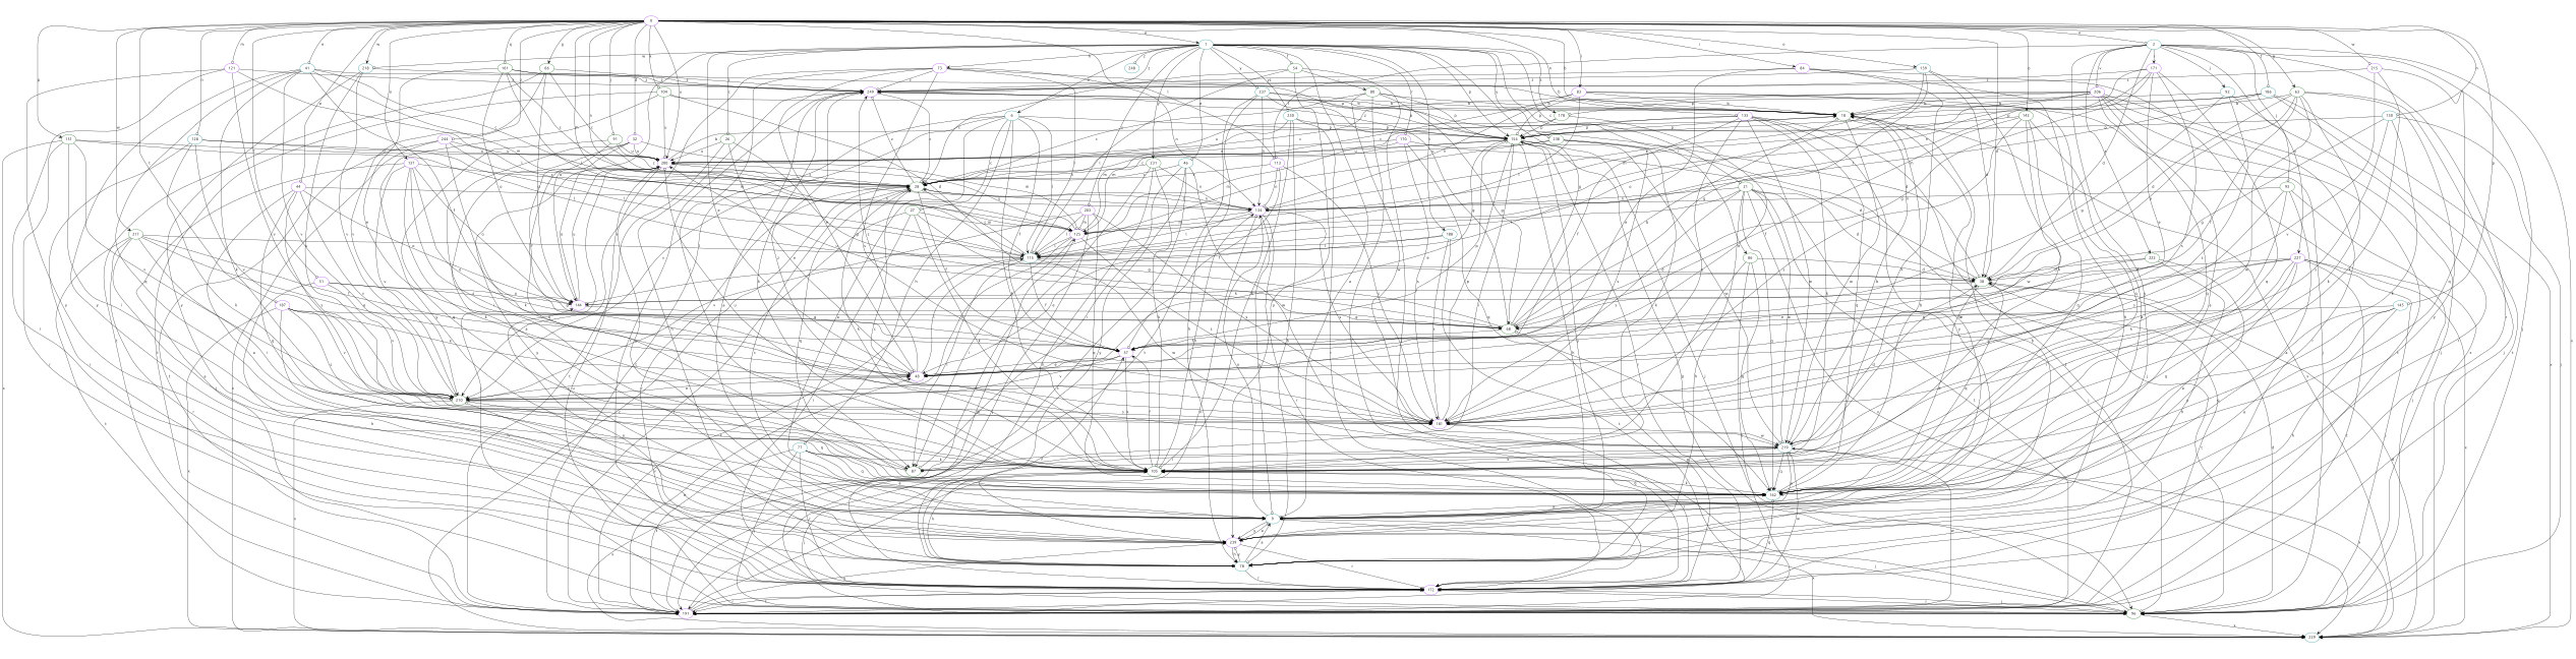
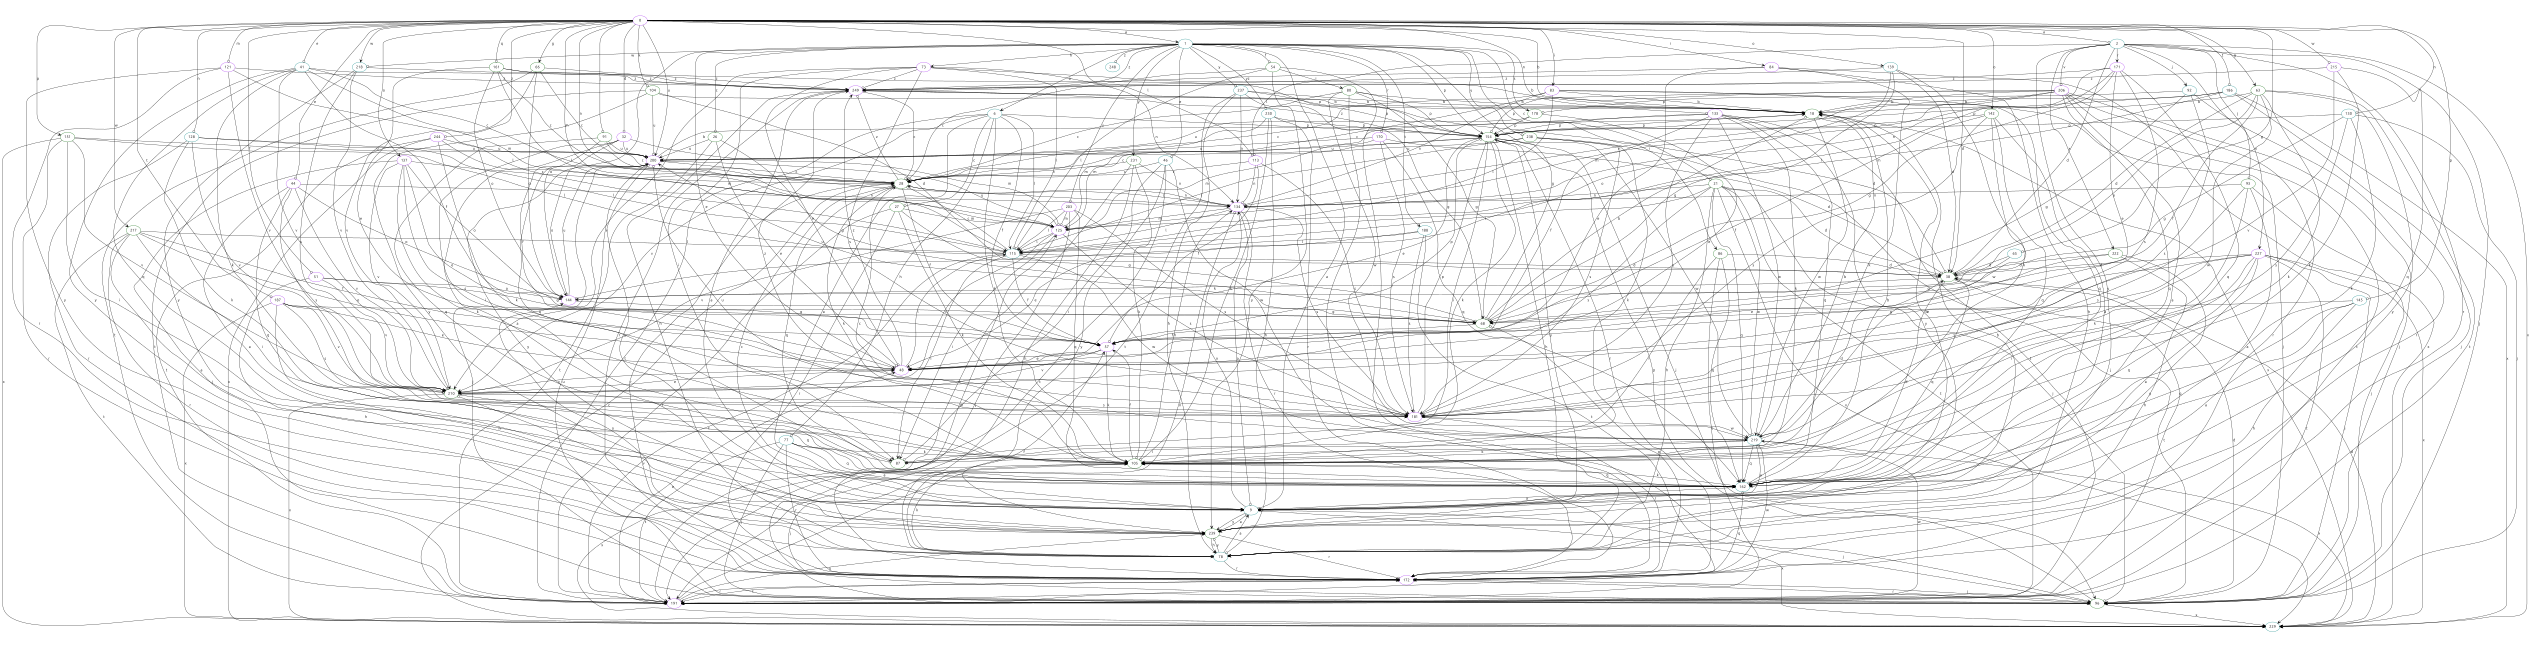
  strict digraph {
    fontname=Ubuntu
    node [color=purple fontname=Ubuntu]
    edge [arrowhead=vee fontname=Ubuntu]
    1 [color=teal]
    0
    2 [color=teal]
    18 [color=darkgreen]
    32
    38 [color=darkgreen]
    41 [color=teal]
    44
    51
    63 [color=darkgreen]
+   65 [color=teal]
    66 [color=darkgreen]
    83
    84
    91 [color=darkgreen]
    104 [color=darkgreen]
    113
    121
    125
    128 [color=teal]
    130 [color=teal]
    133
    134
    137
    139 [color=teal]
    142 [color=darkgreen]
    145 [color=teal]
    151 [color=darkgreen]
    161 [color=darkgreen]
    186 [color=teal]
    187
    200
    215
    217 [color=darkgreen]
    218 [color=teal]
    244
    6 [color=teal]
    9 [color=teal]
    21 [color=darkgreen]
    26 [color=darkgreen]
    46 [color=teal]
    48
    54 [color=darkgreen]
    68 [color=darkgreen]
    73
    86 [color=darkgreen]
    144
    154 [color=darkgreen]
    170
    178 [color=darkgreen]
    188 [color=teal]
    203
    230 [color=teal]
    231 [color=darkgreen]
    237 [color=teal]
    238 [color=darkgreen]
    248 [color=teal]
    249
    92 [color=teal]
    93 [color=darkgreen]
    96 [color=darkgreen]
    171
    172
    206
    222 [color=darkgreen]
    227
    229 [color=teal]
-   239
+   239 [color=darkgreen]
    219 [color=teal]
    162 [color=teal]
    87 [color=darkgreen]
    191
    57
    105 [color=darkgreen]
    210 [color=darkgreen]
    28 [color=darkgreen]
    181
    78 [color=teal]
    80 [color=darkgreen]
    115 [color=teal]
    27 [color=darkgreen]
    77 [color=teal]
    1 -> 218 [arrowhead=odot label=w]
    1 -> 6 [label=a]
    1 -> 9 [arrowhead=odot label=a]
    1 -> 21 [arrowhead=odot label=c]
    1 -> 26 [arrowhead=odot label=c]
    1 -> 46 [arrowhead=odot label=e]
    1 -> 48 [arrowhead=odot label=e]
    1 -> 54 [arrowhead=odot label=f]
    1 -> 68 [arrowhead=odot label=g]
    1 -> 73 [label=h]
    1 -> 86 [label=i]
    1 -> 144 [label=o]
    1 -> 154 [label=p]
    1 -> 170 [arrowhead=odot label=r]
    1 -> 178 [label=s]
    1 -> 188 [label=t]
    1 -> 203 [arrowhead=odot label=v]
    1 -> 230 [arrowhead=odot label=y]
    1 -> 231 [label=y]
    1 -> 237 [arrowhead=odot label=y]
    1 -> 238 [arrowhead=odot label=y]
    1 -> 248 [arrowhead=odot label=z]
    1 -> 249 [label=z]
    0 -> 1 [label=a]
    0 -> 2 [arrowhead=odot label=a]
    0 -> 18 [arrowhead=odot label=b]
    0 -> 32 [arrowhead=odot label=d]
    0 -> 38 [label=d]
    0 -> 41 [arrowhead=odot label=e]
    0 -> 44 [arrowhead=odot label=e]
    0 -> 51 [arrowhead=odot label=f]
    0 -> 63 [label=g]
+   0 -> 65 [arrowhead=odot label=g]
    0 -> 66 [label=g]
    0 -> 83 [label=i]
    0 -> 84 [label=i]
    0 -> 91 [arrowhead=odot label=j]
    0 -> 104 [arrowhead=odot label=k]
    0 -> 113 [arrowhead=odot label=l]
    0 -> 121 [arrowhead=odot label=m]
    0 -> 125 [label=m]
    0 -> 128 [arrowhead=odot label=n]
    0 -> 130 [arrowhead=odot label=n]
    0 -> 133 [arrowhead=odot label=n]
    0 -> 134 [label=n]
    0 -> 137 [label=o]
    0 -> 139 [label=o]
    0 -> 142 [label=o]
    0 -> 145 [arrowhead=odot label=p]
    0 -> 151 [label=p]
    0 -> 161 [arrowhead=odot label=q]
    0 -> 186 [arrowhead=odot label=t]
    0 -> 187 [arrowhead=odot label=t]
    0 -> 200 [label=u]
    0 -> 215 [arrowhead=odot label=w]
    0 -> 217 [label=w]
    0 -> 218 [label=w]
    0 -> 244 [arrowhead=odot label=z]
    2 -> 38 [arrowhead=odot label=d]
    2 -> 113 [arrowhead=odot label=l]
    2 -> 92 [label=j]
    2 -> 93 [arrowhead=odot label=j]
    2 -> 96 [label=j]
    2 -> 171 [label=r]
    2 -> 172 [label=r]
    2 -> 206 [arrowhead=odot label=v]
    2 -> 222 [label=x]
    2 -> 227 [label=x]
    2 -> 229 [label=x]
    2 -> 239 [label=y]
    18 -> 154 [label=p]
    18 -> 229 [label=x]
    18 -> 219 [label=w]
    32 -> 125 [arrowhead=odot label=m]
    32 -> 200 [arrowhead=odot label=u]
    32 -> 9 [arrowhead=odot label=a]
    32 -> 162 [label=q]
    32 -> 87 [label=i]
    38 -> 144 [label=k]
    38 -> 162 [arrowhead=odot label=q]
    38 -> 191 [label=t]
    41 -> 125 [label=m]
    41 -> 249 [arrowhead=odot label=z]
    41 -> 239 [label=y]
    41 -> 162 [label=q]
    41 -> 57 [label=f]
    41 -> 105 [arrowhead=odot label=k]
    41 -> 210 [arrowhead=odot label=v]
    41 -> 28 [label=c]
    44 -> 134 [label=n]
    44 -> 9 [label=a]
    44 -> 144 [label=o]
    44 -> 162 [label=q]
    44 -> 210 [label=v]
    44 -> 181 [arrowhead=odot label=s]
    51 -> 68 [label=g]
    51 -> 144 [label=o]
    51 -> 210 [label=v]
    51 -> 78 [label=h]
    63 -> 18 [label=b]
    63 -> 38 [label=d]
    63 -> 144 [arrowhead=odot label=o]
    63 -> 239 [label=y]
    63 -> 219 [label=w]
    63 -> 191 [arrowhead=odot label=t]
    63 -> 57 [label=f]
    63 -> 105 [label=k]
+   65 -> 38 [arrowhead=odot label=d]
+   65 -> 68 [label=g]
    66 -> 144 [arrowhead=odot label=o]
    66 -> 249 [label=z]
    66 -> 191 [label=t]
    66 -> 210 [arrowhead=odot label=v]
    66 -> 28 [arrowhead=odot label=c]
    83 -> 18 [arrowhead=odot label=b]
    83 -> 134 [arrowhead=odot label=n]
    83 -> 96 [arrowhead=odot label=j]
    83 -> 162 [label=q]
    83 -> 28 [label=c]
    83 -> 115 [arrowhead=odot label=l]
    84 -> 48 [arrowhead=odot label=e]
    84 -> 249 [label=z]
    84 -> 229 [label=x]
    84 -> 105 [label=k]
    84 -> 78 [arrowhead=odot label=h]
    91 -> 200 [arrowhead=odot label=u]
    91 -> 162 [arrowhead=odot label=q]
    91 -> 57 [label=f]
    91 -> 28 [arrowhead=odot label=c]
    104 -> 18 [label=b]
    104 -> 38 [label=d]
    104 -> 200 [arrowhead=odot label=u]
    104 -> 239 [arrowhead=odot label=y]
    104 -> 191 [arrowhead=odot label=t]
    113 -> 134 [arrowhead=odot label=n]
    113 -> 57 [arrowhead=odot label=f]
    113 -> 28 [arrowhead=odot label=c]
    113 -> 181 [label=s]
    121 -> 249 [label=z]
    121 -> 172 [label=r]
    121 -> 239 [label=y]
    121 -> 210 [arrowhead=odot label=v]
    121 -> 115 [label=l]
    125 -> 200 [arrowhead=odot label=u]
    125 -> 87 [label=i]
    125 -> 210 [label=v]
    125 -> 181 [label=s]
    125 -> 115 [label=l]
    128 -> 200 [label=u]
    128 -> 172 [arrowhead=odot label=r]
    128 -> 105 [label=k]
    128 -> 210 [label=v]
    128 -> 115 [arrowhead=odot label=l]
    130 -> 68 [label=g]
    130 -> 154 [arrowhead=odot label=p]
    130 -> 96 [label=j]
    130 -> 105 [arrowhead=odot label=k]
    130 -> 181 [label=s]
    133 -> 125 [label=m]
    133 -> 154 [arrowhead=odot label=p]
    133 -> 239 [arrowhead=odot label=y]
    133 -> 219 [label=w]
    133 -> 162 [arrowhead=odot label=q]
    133 -> 191 [label=t]
    133 -> 57 [label=f]
    133 -> 105 [arrowhead=odot label=k]
    133 -> 181 [arrowhead=odot label=s]
    134 -> 125 [arrowhead=odot label=m]
    134 -> 9 [arrowhead=odot label=a]
    134 -> 172 [arrowhead=odot label=r]
    134 -> 28 [label=c]
    134 -> 181 [label=s]
    134 -> 115 [label=l]
    137 -> 48 [label=e]
    137 -> 144 [arrowhead=odot label=o]
    137 -> 96 [label=j]
    137 -> 105 [label=k]
    137 -> 210 [label=v]
    137 -> 28 [label=c]
    137 -> 181 [arrowhead=odot label=s]
    139 -> 38 [label=d]
    139 -> 68 [arrowhead=odot label=g]
    139 -> 144 [arrowhead=odot label=o]
    139 -> 249 [arrowhead=odot label=z]
    139 -> 105 [label=k]
    142 -> 9 [label=a]
    142 -> 154 [label=p]
    142 -> 219 [arrowhead=odot label=w]
    142 -> 162 [arrowhead=odot label=q]
    142 -> 57 [arrowhead=odot label=f]
    142 -> 181 [arrowhead=odot label=s]
    145 -> 9 [label=a]
    145 -> 68 [label=g]
    145 -> 162 [arrowhead=odot label=q]
    145 -> 78 [label=h]
    151 -> 200 [arrowhead=odot label=u]
    151 -> 172 [arrowhead=odot label=r]
    151 -> 229 [label=x]
    151 -> 87 [arrowhead=odot label=i]
    151 -> 210 [arrowhead=odot label=v]
    151 -> 115 [arrowhead=odot label=l]
    161 -> 48 [label=e]
    161 -> 144 [label=o]
    161 -> 154 [arrowhead=odot label=p]
    161 -> 249 [arrowhead=odot label=z]
    161 -> 28 [arrowhead=odot label=c]
    161 -> 115 [label=l]
    186 -> 18 [label=b]
    186 -> 125 [arrowhead=odot label=m]
    186 -> 154 [label=p]
    186 -> 96 [label=j]
    186 -> 229 [label=x]
    187 -> 48 [label=e]
    187 -> 68 [label=g]
    187 -> 229 [label=x]
    187 -> 210 [arrowhead=odot label=v]
    187 -> 181 [label=s]
    187 -> 78 [arrowhead=odot label=h]
    200 -> 18 [label=b]
    200 -> 144 [arrowhead=odot label=o]
    200 -> 96 [arrowhead=odot label=j]
    200 -> 239 [arrowhead=odot label=y]
    200 -> 28 [arrowhead=odot label=c]
    215 -> 249 [label=z]
    215 -> 162 [label=q]
    215 -> 105 [arrowhead=odot label=k]
    215 -> 210 [arrowhead=odot label=v]
    217 -> 9 [label=a]
    217 -> 48 [arrowhead=odot label=e]
    217 -> 172 [arrowhead=odot label=r]
    217 -> 87 [arrowhead=odot label=i]
    217 -> 191 [arrowhead=odot label=t]
    217 -> 57 [label=f]
    217 -> 115 [arrowhead=odot label=l]
    218 -> 249 [label=z]
    218 -> 239 [label=y]
    218 -> 210 [arrowhead=odot label=v]
    218 -> 181 [label=s]
    244 -> 125 [label=m]
    244 -> 200 [arrowhead=odot label=u]
    244 -> 229 [arrowhead=odot label=x]
    244 -> 191 [arrowhead=odot label=t]
    244 -> 105 [arrowhead=odot label=k]
    6 -> 9 [label=a]
    6 -> 154 [arrowhead=odot label=p]
    6 -> 191 [arrowhead=odot label=t]
    6 -> 57 [arrowhead=odot label=f]
    6 -> 105 [label=k]
    6 -> 210 [label=v]
    6 -> 115 [label=l]
    6 -> 27 [arrowhead=odot label=c]
    6 -> 77 [arrowhead=odot label=h]
    9 -> 18 [label=b]
    9 -> 134 [label=n]
    9 -> 200 [arrowhead=odot label=u]
    9 -> 96 [arrowhead=odot label=j]
    9 -> 229 [label=x]
    9 -> 239 [label=y]
    9 -> 28 [label=c]
    21 -> 38 [label=d]
    21 -> 134 [label=n]
    21 -> 96 [arrowhead=odot label=j]
    21 -> 229 [label=x]
    21 -> 219 [arrowhead=odot label=w]
    21 -> 162 [label=q]
    21 -> 191 [arrowhead=odot label=t]
    21 -> 181 [label=s]
    21 -> 78 [label=h]
    21 -> 115 [arrowhead=odot label=l]
    26 -> 200 [label=u]
    26 -> 48 [arrowhead=odot label=e]
    26 -> 68 [arrowhead=odot label=g]
    26 -> 191 [arrowhead=odot label=t]
    46 -> 239 [label=y]
    46 -> 219 [label=w]
    46 -> 87 [arrowhead=odot label=i]
    46 -> 191 [label=t]
    46 -> 28 [label=c]
    48 -> 249 [label=z]
    48 -> 210 [label=v]
    48 -> 115 [label=l]
    54 -> 96 [label=j]
    54 -> 239 [label=y]
    54 -> 28 [label=c]
    54 -> 80 [label=i]
    54 -> 115 [arrowhead=odot label=l]
    68 -> 18 [arrowhead=odot label=b]
    68 -> 200 [label=u]
    68 -> 57 [label=f]
    73 -> 18 [arrowhead=odot label=b]
    73 -> 134 [label=n]
    73 -> 48 [arrowhead=odot label=e]
    73 -> 249 [arrowhead=odot label=z]
    73 -> 87 [label=i]
    73 -> 210 [label=v]
    73 -> 181 [arrowhead=odot label=s]
    73 -> 115 [arrowhead=odot label=l]
    86 -> 38 [label=d]
    86 -> 162 [label=q]
    86 -> 87 [label=i]
    86 -> 191 [label=t]
    144 -> 200 [label=u]
    144 -> 68 [arrowhead=odot label=g]
    154 -> 200 [arrowhead=odot label=u]
    154 -> 48 [arrowhead=odot label=e]
    154 -> 249 [arrowhead=odot label=z]
    154 -> 96 [label=j]
    154 -> 172 [label=r]
    154 -> 239 [label=y]
    154 -> 219 [arrowhead=odot label=w]
    154 -> 87 [arrowhead=odot label=i]
    154 -> 28 [arrowhead=odot label=c]
    154 -> 78 [label=h]
    170 -> 38 [arrowhead=odot label=d]
    170 -> 125 [arrowhead=odot label=m]
    170 -> 200 [arrowhead=odot label=u]
    170 -> 162 [label=q]
    170 -> 181 [label=s]
    178 -> 200 [label=u]
    178 -> 48 [label=e]
    178 -> 154 [label=p]
    188 -> 48 [label=e]
    188 -> 191 [arrowhead=odot label=t]
    188 -> 181 [arrowhead=odot label=s]
    188 -> 115 [arrowhead=odot label=l]
    203 -> 125 [arrowhead=odot label=m]
    203 -> 96 [arrowhead=odot label=j]
    203 -> 162 [arrowhead=odot label=q]
    203 -> 210 [arrowhead=odot label=v]
    203 -> 181 [label=s]
    203 -> 115 [label=l]
    230 -> 125 [arrowhead=odot label=m]
    230 -> 154 [label=p]
    230 -> 172 [label=r]
    230 -> 105 [arrowhead=odot label=k]
    230 -> 78 [arrowhead=odot label=h]
    231 -> 134 [label=n]
    231 -> 191 [label=t]
    231 -> 105 [arrowhead=odot label=k]
    231 -> 28 [label=c]
    231 -> 78 [arrowhead=odot label=h]
    237 -> 18 [arrowhead=odot label=b]
    237 -> 38 [arrowhead=odot label=d]
    237 -> 134 [label=n]
    237 -> 68 [arrowhead=odot label=g]
    237 -> 191 [label=t]
    237 -> 78 [label=h]
    238 -> 200 [label=u]
    238 -> 96 [label=j]
    238 -> 105 [label=k]
    238 -> 181 [arrowhead=odot label=s]
    238 -> 115 [label=l]
    249 -> 18 [label=b]
    249 -> 9 [label=a]
    249 -> 154 [label=p]
    249 -> 172 [label=r]
-   249 -> 105 [label=k]
+   154 -> 105 [label=k]
    249 -> 28 [arrowhead=odot label=c]
    249 -> 78 [arrowhead=odot label=h]
    92 -> 68 [label=g]
    92 -> 178 [arrowhead=odot label=p]
    92 -> 172 [arrowhead=odot label=r]
    92 -> 181 [label=s]
    93 -> 134 [arrowhead=odot label=n]
    93 -> 9 [arrowhead=odot label=a]
    93 -> 96 [label=j]
    93 -> 105 [label=k]
    93 -> 181 [arrowhead=odot label=s]
    96 -> 38 [label=d]
    96 -> 200 [arrowhead=odot label=u]
    96 -> 154 [label=p]
    96 -> 172 [arrowhead=odot label=r]
    96 -> 229 [label=x]
    171 -> 134 [arrowhead=odot label=n]
    171 -> 48 [arrowhead=odot label=e]
    171 -> 68 [arrowhead=odot label=g]
    171 -> 249 [arrowhead=odot label=z]
    171 -> 162 [label=q]
    171 -> 181 [label=s]
    171 -> 115 [label=l]
    172 -> 125 [label=m]
    172 -> 68 [arrowhead=odot label=g]
    172 -> 96 [arrowhead=odot label=j]
    172 -> 219 [arrowhead=odot label=w]
    172 -> 162 [arrowhead=odot label=q]
    172 -> 191 [label=t]
    206 -> 18 [label=b]
    206 -> 125 [label=m]
    206 -> 134 [arrowhead=odot label=n]
    206 -> 9 [arrowhead=odot label=a]
    206 -> 154 [arrowhead=odot label=p]
    206 -> 96 [arrowhead=odot label=j]
    206 -> 172 [label=r]
    206 -> 162 [arrowhead=odot label=q]
    206 -> 191 [arrowhead=odot label=t]
    206 -> 28 [label=c]
    222 -> 38 [label=d]
    222 -> 48 [label=e]
    222 -> 239 [arrowhead=odot label=y]
    222 -> 78 [label=h]
    227 -> 38 [arrowhead=odot label=d]
    227 -> 9 [label=a]
    227 -> 48 [label=e]
    227 -> 96 [label=j]
    227 -> 229 [label=x]
    227 -> 162 [arrowhead=odot label=q]
    227 -> 87 [arrowhead=odot label=i]
    227 -> 191 [label=t]
    227 -> 181 [arrowhead=odot label=s]
    229 -> 38 [label=d]
    229 -> 28 [label=c]
    239 -> 9 [arrowhead=odot label=a]
    239 -> 172 [arrowhead=odot label=r]
    239 -> 210 [arrowhead=odot label=v]
    239 -> 78 [label=h]
    219 -> 18 [label=b]
    219 -> 38 [label=d]
    219 -> 200 [arrowhead=odot label=u]
    219 -> 9 [arrowhead=odot label=a]
    219 -> 229 [label=x]
    219 -> 162 [label=q]
    219 -> 87 [arrowhead=odot label=i]
    219 -> 105 [arrowhead=odot label=k]
    162 -> 18 [label=b]
    162 -> 38 [arrowhead=odot label=d]
    162 -> 9 [arrowhead=odot label=a]
    162 -> 105 [label=k]
    191 -> 134 [arrowhead=odot label=n]
    191 -> 48 [label=e]
    191 -> 172 [arrowhead=odot label=r]
    191 -> 239 [label=y]
    191 -> 219 [label=w]
    57 -> 48 [arrowhead=odot label=e]
    57 -> 154 [arrowhead=odot label=p]
    57 -> 105 [label=k]
    57 -> 210 [label=v]
    105 -> 134 [label=n]
    105 -> 96 [label=j]
    105 -> 229 [arrowhead=odot label=x]
    105 -> 162 [arrowhead=odot label=q]
    105 -> 57 [label=f]
    105 -> 28 [label=c]
    210 -> 48 [label=e]
    210 -> 229 [arrowhead=odot label=x]
    210 -> 162 [label=q]
    210 -> 181 [label=s]
    28 -> 134 [arrowhead=odot label=n]
    28 -> 249 [arrowhead=odot label=z]
    28 -> 172 [label=r]
    28 -> 162 [arrowhead=odot label=q]
    28 -> 57 [label=f]
    28 -> 105 [arrowhead=odot label=k]
    181 -> 154 [arrowhead=odot label=p]
    181 -> 249 [label=z]
    181 -> 172 [arrowhead=odot label=r]
    181 -> 219 [label=w]
    78 -> 18 [label=b]
    78 -> 9 [label=a]
    78 -> 144 [label=o]
    78 -> 172 [label=r]
    78 -> 239 [arrowhead=odot label=y]
    78 -> 57 [label=f]
    78 -> 105 [label=k]
    80 -> 18 [arrowhead=odot label=b]
    80 -> 68 [label=g]
    80 -> 154 [label=p]
    80 -> 172 [label=r]
    80 -> 219 [label=w]
    80 -> 28 [arrowhead=odot label=c]
    115 -> 38 [arrowhead=odot label=d]
    115 -> 219 [label=w]
    115 -> 87 [label=i]
    115 -> 191 [label=t]
    115 -> 57 [label=f]
    115 -> 28 [arrowhead=odot label=c]
    27 -> 125 [arrowhead=odot label=m]
    27 -> 68 [arrowhead=odot label=g]
    27 -> 172 [arrowhead=odot label=r]
    27 -> 191 [label=t]
    27 -> 105 [label=k]
    77 -> 9 [label=a]
    77 -> 96 [arrowhead=odot label=j]
    77 -> 172 [arrowhead=odot label=r]
    77 -> 162 [label=q]
    77 -> 191 [arrowhead=odot label=t]
    77 -> 105 [arrowhead=odot label=k]
  }
